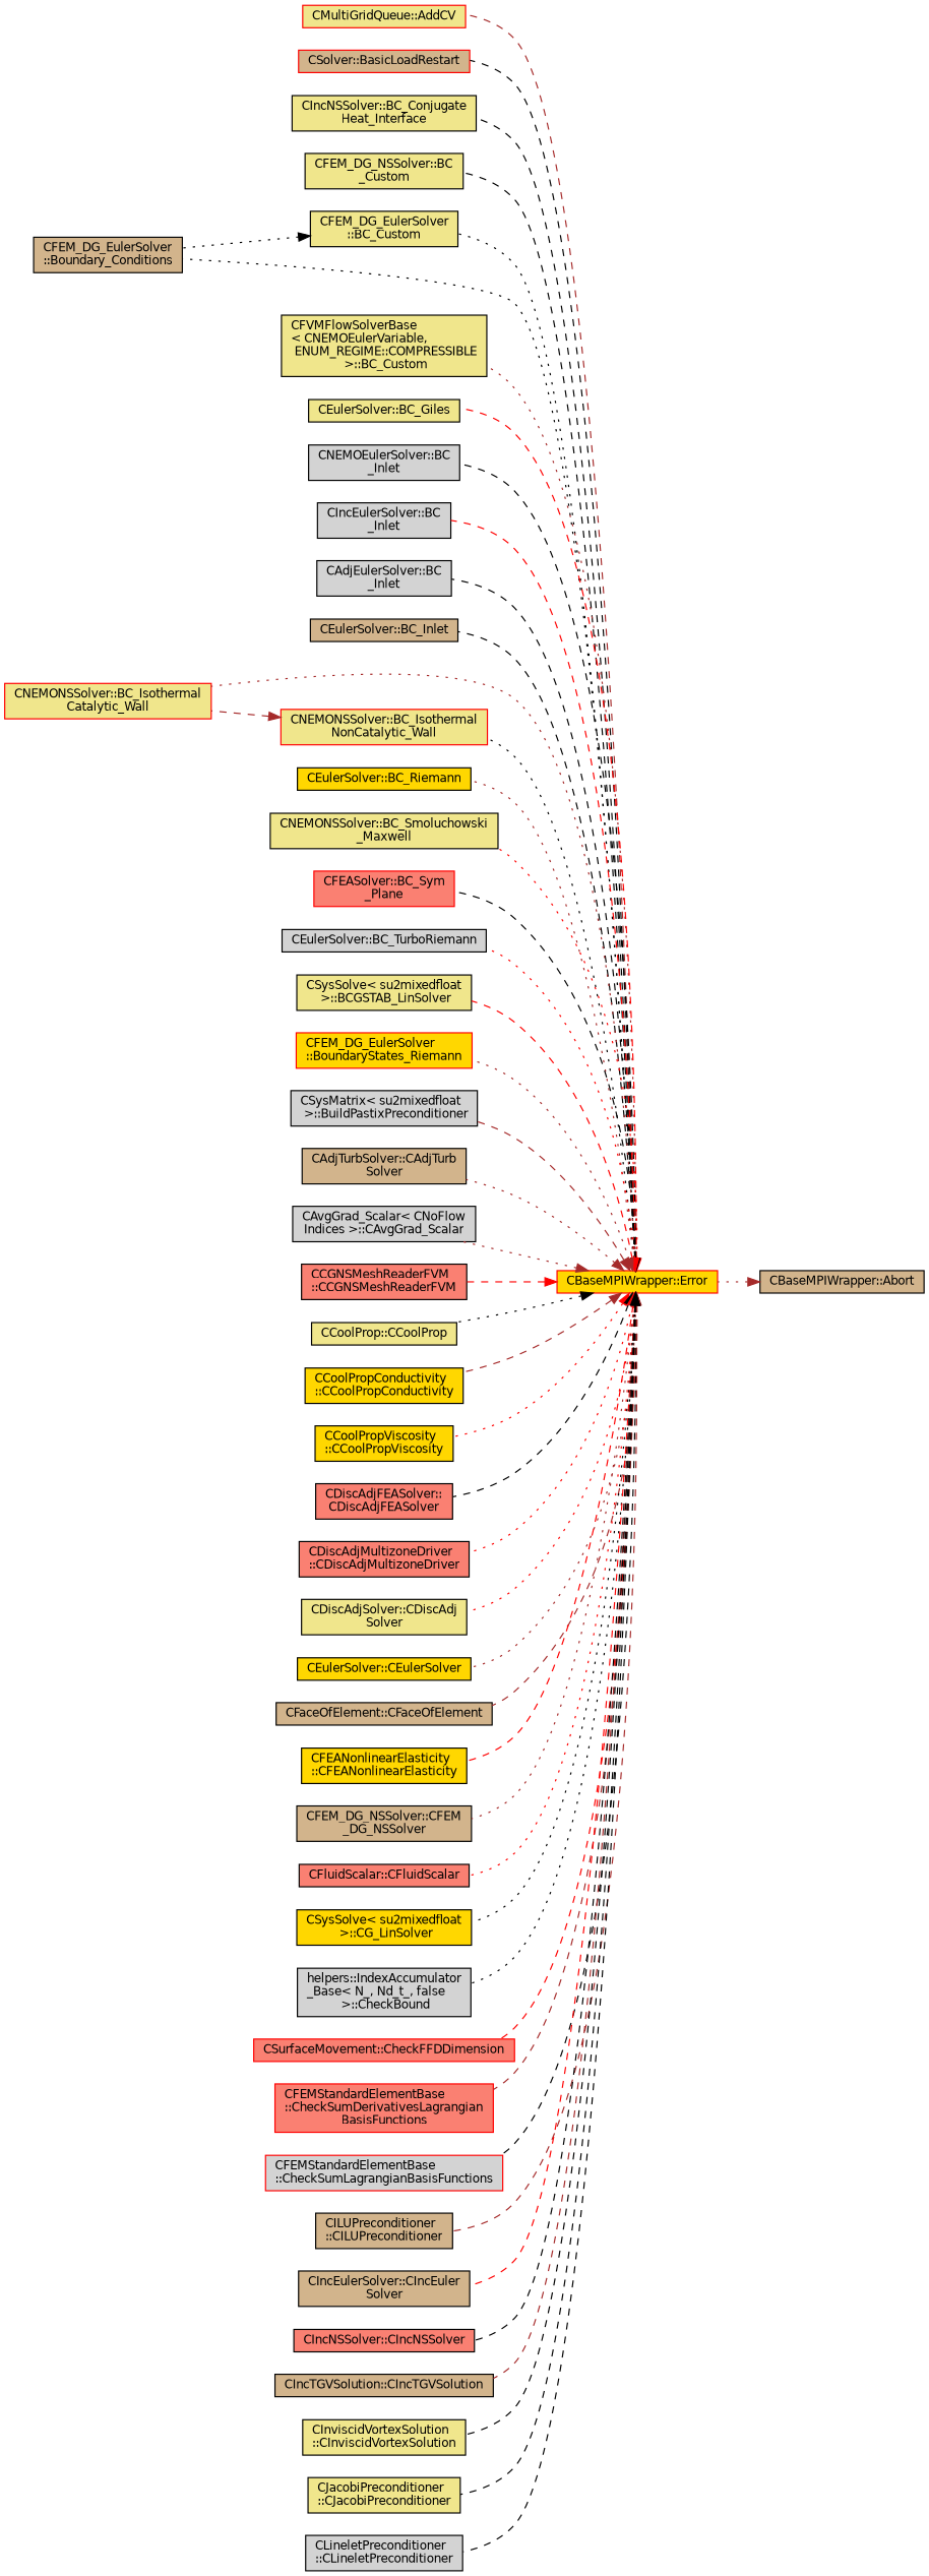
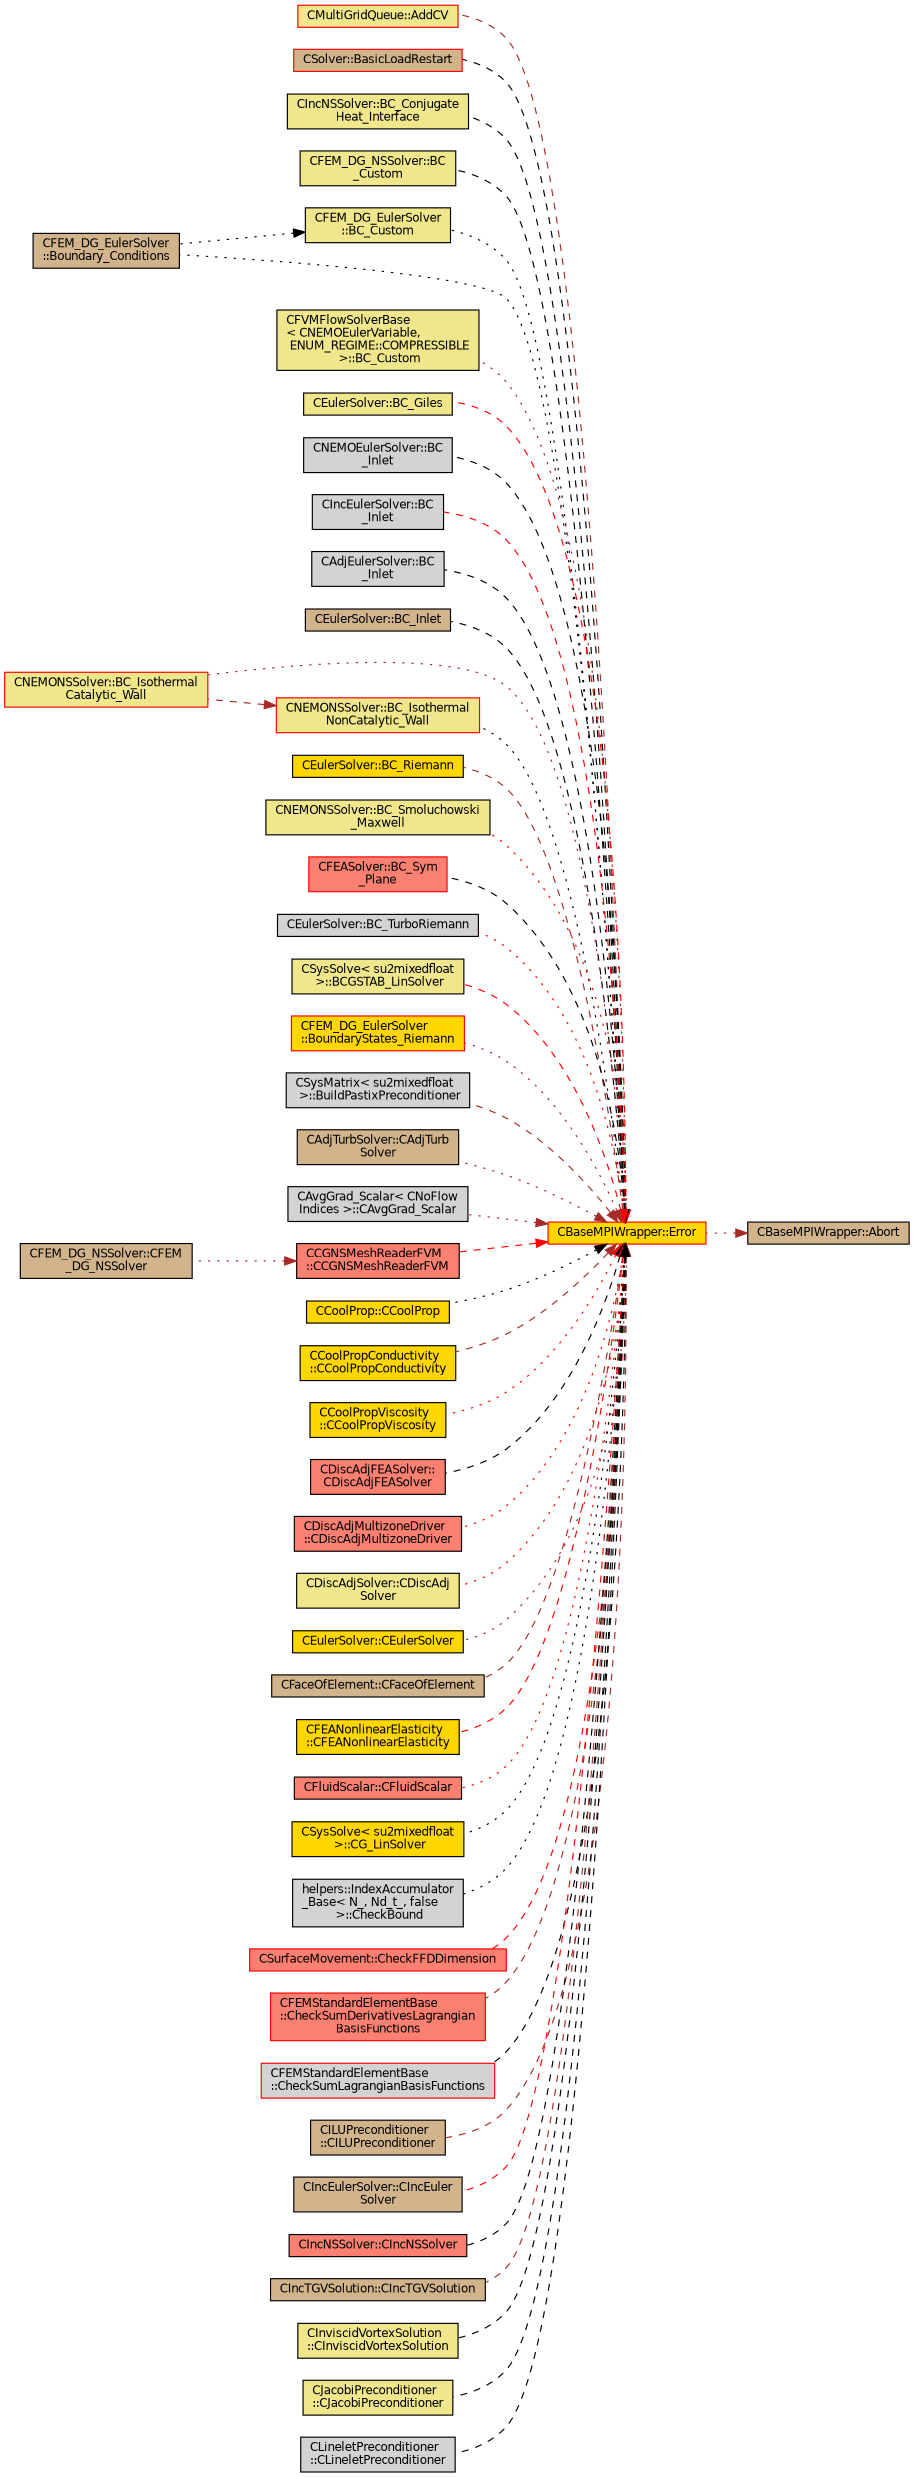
  digraph {
    rankdir=RL
    node [color=black fillcolor=khaki fontname=Helvetica fontsize=10 shape=record style=filled]
    edge [color=black dir=back fontname=Helvetica fontsize=10 labelfontname=Helvetica labelfontsize=10 style=dashed]
    n1 [fillcolor=tan fontcolor=black height=0.2 label="CBaseMPIWrapper::Abort" width=0.4]
    n2 [color=red fillcolor=gold height=0.2 label="CBaseMPIWrapper::Error" width=0.4]
    n3 [color=red height=0.2 label="CMultiGridQueue::AddCV" width=0.4]
    n4 [color=red fillcolor=tan height=0.2 label="CSolver::BasicLoadRestart" width=0.4]
    n5 [height=0.2 label="CIncNSSolver::BC_Conjugate\lHeat_Interface" width=0.4]
    n6 [height=0.2 label="CFEM_DG_NSSolver::BC\l_Custom" width=0.4]
    n7 [height=0.2 label="CFEM_DG_EulerSolver\l::BC_Custom" width=0.4]
    n8 [fillcolor=tan height=0.2 label="CFEM_DG_EulerSolver\l::Boundary_Conditions" width=0.4]
    n9 [height=0.2 label="CFVMFlowSolverBase\l\< CNEMOEulerVariable,\l ENUM_REGIME::COMPRESSIBLE\l \>::BC_Custom" width=0.4]
    n10 [height=0.2 label="CEulerSolver::BC_Giles" width=0.4]
    n11 [fillcolor=lightgrey height=0.2 label="CNEMOEulerSolver::BC\l_Inlet" width=0.4]
    n12 [fillcolor=lightgrey height=0.2 label="CIncEulerSolver::BC\l_Inlet" width=0.4]
    n13 [fillcolor=lightgrey height=0.2 label="CAdjEulerSolver::BC\l_Inlet" width=0.4]
    n14 [fillcolor=tan height=0.2 label="CEulerSolver::BC_Inlet" width=0.4]
    n15 [color=red height=0.2 label="CNEMONSSolver::BC_Isothermal\lCatalytic_Wall" width=0.4]
    n16 [color=red height=0.2 label="CNEMONSSolver::BC_Isothermal\lNonCatalytic_Wall" width=0.4]
    n17 [fillcolor=gold height=0.2 label="CEulerSolver::BC_Riemann" width=0.4]
    n18 [height=0.2 label="CNEMONSSolver::BC_Smoluchowski\l_Maxwell" width=0.4]
    n19 [color=red fillcolor=salmon height=0.2 label="CFEASolver::BC_Sym\l_Plane" width=0.4]
    n20 [fillcolor=lightgrey height=0.2 label="CEulerSolver::BC_TurboRiemann" width=0.4]
    n21 [height=0.2 label="CSysSolve\< su2mixedfloat\l \>::BCGSTAB_LinSolver" width=0.4]
    n22 [color=red fillcolor=gold height=0.2 label="CFEM_DG_EulerSolver\l::BoundaryStates_Riemann" width=0.4]
    n23 [fillcolor=lightgrey height=0.2 label="CSysMatrix\< su2mixedfloat\l \>::BuildPastixPreconditioner" width=0.4]
    n24 [fillcolor=tan height=0.2 label="CAdjTurbSolver::CAdjTurb\lSolver" width=0.4]
    n25 [fillcolor=lightgrey height=0.2 label="CAvgGrad_Scalar\< CNoFlow\lIndices \>::CAvgGrad_Scalar" width=0.4]
    n26 [fillcolor=salmon height=0.2 label="CCGNSMeshReaderFVM\l::CCGNSMeshReaderFVM" width=0.4]
-   n27 [height=0.2 label="CCoolProp::CCoolProp" width=0.4]
+   n27 [fillcolor=gold height=0.2 label="CCoolProp::CCoolProp" width=0.4]
    n28 [fillcolor=gold height=0.2 label="CCoolPropConductivity\l::CCoolPropConductivity" width=0.4]
    n29 [fillcolor=gold height=0.2 label="CCoolPropViscosity\l::CCoolPropViscosity" width=0.4]
    n30 [fillcolor=salmon height=0.2 label="CDiscAdjFEASolver::\lCDiscAdjFEASolver" width=0.4]
    n31 [fillcolor=salmon height=0.2 label="CDiscAdjMultizoneDriver\l::CDiscAdjMultizoneDriver" width=0.4]
    n32 [height=0.2 label="CDiscAdjSolver::CDiscAdj\lSolver" width=0.4]
    n33 [fillcolor=gold height=0.2 label="CEulerSolver::CEulerSolver" width=0.4]
    n34 [fillcolor=tan height=0.2 label="CFaceOfElement::CFaceOfElement" width=0.4]
    n35 [fillcolor=gold height=0.2 label="CFEANonlinearElasticity\l::CFEANonlinearElasticity" width=0.4]
    n36 [fillcolor=tan height=0.2 label="CFEM_DG_NSSolver::CFEM\l_DG_NSSolver" width=0.4]
    n37 [fillcolor=salmon height=0.2 label="CFluidScalar::CFluidScalar" width=0.4]
    n38 [fillcolor=gold height=0.2 label="CSysSolve\< su2mixedfloat\l \>::CG_LinSolver" width=0.4]
    n39 [fillcolor=lightgrey height=0.2 label="helpers::IndexAccumulator\l_Base\< N_, Nd_t_, false\l \>::CheckBound" width=0.4]
    n40 [color=red fillcolor=salmon height=0.2 label="CSurfaceMovement::CheckFFDDimension" width=0.4]
    n41 [color=red fillcolor=salmon height=0.2 label="CFEMStandardElementBase\l::CheckSumDerivativesLagrangian\lBasisFunctions" width=0.4]
    n42 [color=red fillcolor=lightgrey height=0.2 label="CFEMStandardElementBase\l::CheckSumLagrangianBasisFunctions" width=0.4]
    n43 [fillcolor=tan height=0.2 label="CILUPreconditioner\l::CILUPreconditioner" width=0.4]
    n44 [fillcolor=tan height=0.2 label="CIncEulerSolver::CIncEuler\lSolver" width=0.4]
    n45 [fillcolor=salmon height=0.2 label="CIncNSSolver::CIncNSSolver" width=0.4]
    n46 [fillcolor=tan height=0.2 label="CIncTGVSolution::CIncTGVSolution" width=0.4]
    n47 [height=0.2 label="CInviscidVortexSolution\l::CInviscidVortexSolution" width=0.4]
    n48 [height=0.2 label="CJacobiPreconditioner\l::CJacobiPreconditioner" width=0.4]
    n49 [fillcolor=lightgrey height=0.2 label="CLineletPreconditioner\l::CLineletPreconditioner" width=0.4]
    n1 -> n2 [color=brown style=dotted]
    n2 -> n3 [color=brown]
    n2 -> n4
    n2 -> n5
    n2 -> n6
    n2 -> n7 [style=dotted]
    n2 -> n8 [style=dotted]
    n2 -> n9 [color=brown style=dotted]
    n2 -> n10 [color=red]
    n2 -> n11
    n2 -> n12 [color=red]
    n2 -> n13
    n2 -> n14
    n2 -> n15 [color=brown style=dotted]
    n2 -> n16 [style=dotted]
-   n2 -> n17 [color=brown style=dotted]
+   n2 -> n17 [color=brown]
    n2 -> n18 [color=red style=dotted]
    n2 -> n19
    n2 -> n20 [color=red style=dotted]
    n2 -> n21 [color=red]
    n2 -> n22 [color=brown style=dotted]
    n2 -> n23 [color=brown]
    n2 -> n24 [color=brown style=dotted]
    n2 -> n25 [color=brown style=dotted]
    n2 -> n26 [color=red]
    n2 -> n27 [style=dotted]
    n2 -> n28 [color=brown]
    n2 -> n29 [color=red style=dotted]
    n2 -> n30
    n2 -> n31 [color=red style=dotted]
    n2 -> n32 [color=red style=dotted]
    n2 -> n33 [color=brown style=dotted]
    n2 -> n34 [color=brown]
    n2 -> n35 [color=red]
-   n2 -> n36 [color=brown style=dotted]
+   n26 -> n36 [color=brown style=dotted]
    n2 -> n37 [color=red style=dotted]
    n2 -> n38 [style=dotted]
    n2 -> n39 [style=dotted]
    n2 -> n40 [color=red]
    n2 -> n41 [color=brown]
    n2 -> n42
    n2 -> n43 [color=brown]
    n2 -> n44 [color=red]
    n2 -> n45
    n2 -> n46 [color=brown]
    n2 -> n47
    n2 -> n48
    n2 -> n49
    n7 -> n8 [style=dotted]
    n16 -> n15 [color=brown]
  }
